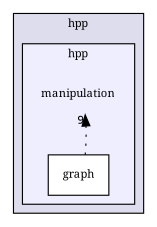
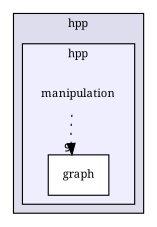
  digraph {
    compound=true
    fontname="Noto Serif"
    node [fontname="Noto Serif" fontsize=10 color=black]
    n1 [label=manipulation shape=plaintext]
    n2 [fillcolor=white label="graph" shape=box style=filled]
    subgraph cluster_1 {
      bgcolor="#ddddee"
      fontsize=10
      label=hpp
      pencolor=black
      subgraph cluster_2 {
        bgcolor="#eeeeff"
        fontsize=10
        pencolor=black
        n1
        n2
      }
    }
-   n2 -> n1 [headlabel=9 labeldistance=1.5 labelfontname=Helvetica labelfontsize=10 style=dotted fontname="Noto Serif"]
+   n1 -> n2 [headlabel=9 labeldistance=1.5 labelfontname=Helvetica labelfontsize=10 style=dotted fontname="Noto Serif"]
  }
